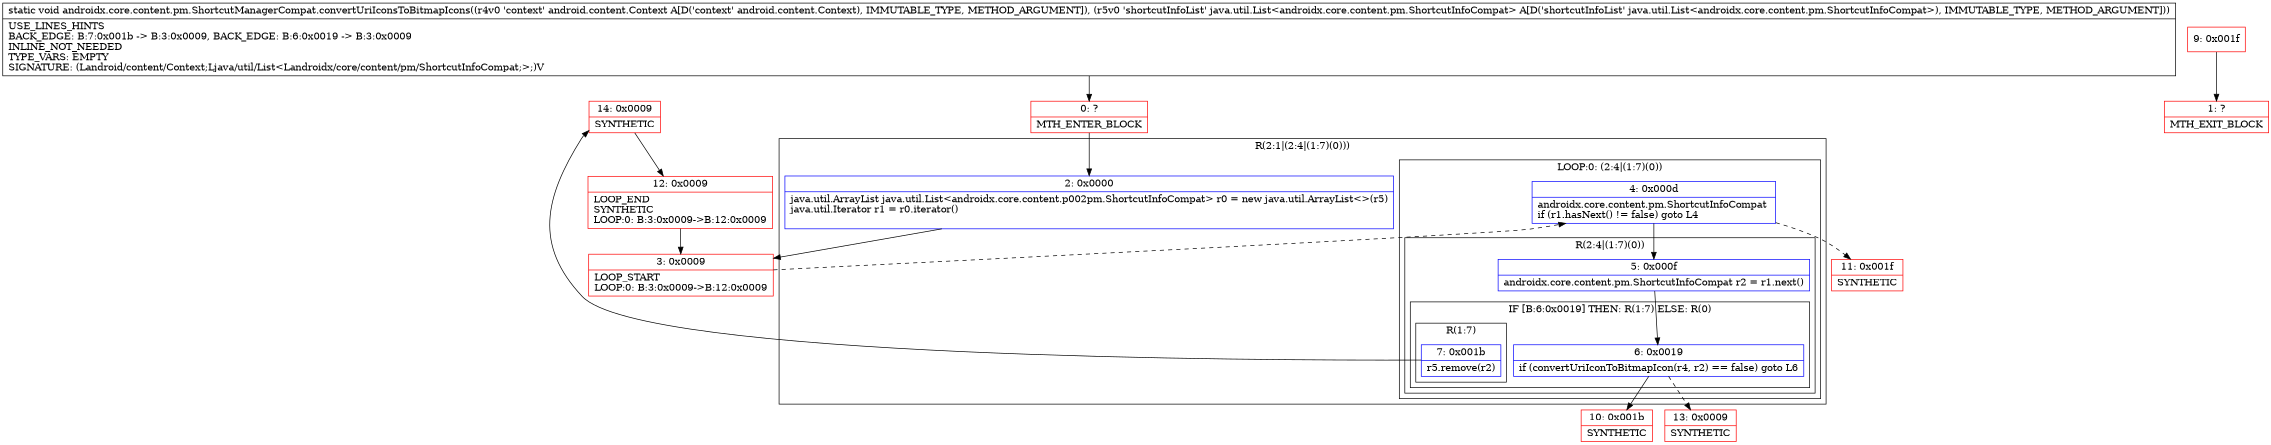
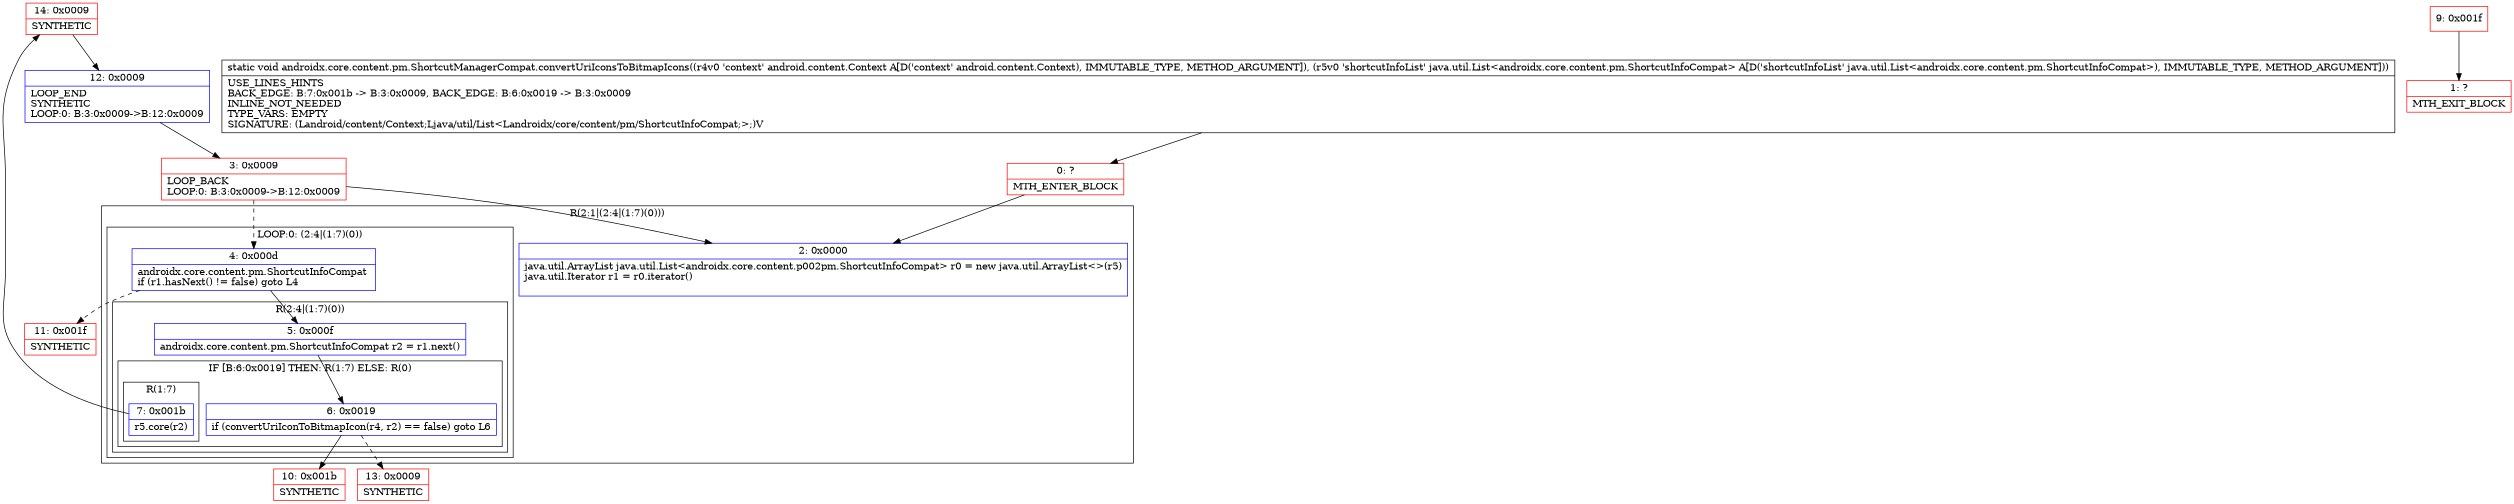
  digraph {
    node [color=red shape=record]
-   n1 [color=blue label="{7\:\ 0x001b|r5.remove(r2)\l}"]
+   n1 [color=blue label="{7\:\ 0x001b|r5.core(r2)\l}"]
    n2 [color=blue label="{6\:\ 0x0019|if (convertUriIconToBitmapIcon(r4, r2) == false) goto L6\l}"]
    n3 [color=blue label="{5\:\ 0x000f|androidx.core.content.pm.ShortcutInfoCompat r2 = r1.next()\l}"]
    n4 [color=blue label="{4\:\ 0x000d|androidx.core.content.pm.ShortcutInfoCompat \lif (r1.hasNext() != false) goto L4\l}"]
    n5 [color=blue label="{2\:\ 0x0000|java.util.ArrayList java.util.List\<androidx.core.content.p002pm.ShortcutInfoCompat\> r0 = new java.util.ArrayList\<\>(r5)\ljava.util.Iterator r1 = r0.iterator()\l\l}"]
    n6 [label="{14\:\ 0x0009|SYNTHETIC\l}"]
    n7 [label="{10\:\ 0x001b|SYNTHETIC\l}"]
    n8 [label="{13\:\ 0x0009|SYNTHETIC\l}"]
    n9 [label="{11\:\ 0x001f|SYNTHETIC\l}"]
-   n10 [label="{3\:\ 0x0009|LOOP_START\lLOOP:0: B:3:0x0009\-\>B:12:0x0009\l}"]
-   n11 [label="{12\:\ 0x0009|LOOP_END\lSYNTHETIC\lLOOP:0: B:3:0x0009\-\>B:12:0x0009\l}"]
+   n10 [label="{3\:\ 0x0009|LOOP_BACK\lLOOP:0: B:3:0x0009\-\>B:12:0x0009\l}"]
+   n11 [color=blue label="{12\:\ 0x0009|LOOP_END\lSYNTHETIC\lLOOP:0: B:3:0x0009\-\>B:12:0x0009\l}"]
    n12 [label="{0\:\ ?|MTH_ENTER_BLOCK\l}"]
    n13 [label="{9\:\ 0x001f}"]
    n14 [label="{1\:\ ?|MTH_EXIT_BLOCK\l}"]
    n15 [label="{static void androidx.core.content.pm.ShortcutManagerCompat.convertUriIconsToBitmapIcons((r4v0 'context' android.content.Context A[D('context' android.content.Context), IMMUTABLE_TYPE, METHOD_ARGUMENT]), (r5v0 'shortcutInfoList' java.util.List\<androidx.core.content.pm.ShortcutInfoCompat\> A[D('shortcutInfoList' java.util.List\<androidx.core.content.pm.ShortcutInfoCompat\>), IMMUTABLE_TYPE, METHOD_ARGUMENT]))  | USE_LINES_HINTS\lBACK_EDGE: B:7:0x001b \-\> B:3:0x0009, BACK_EDGE: B:6:0x0019 \-\> B:3:0x0009\lINLINE_NOT_NEEDED\lTYPE_VARS: EMPTY\lSIGNATURE: (Landroid\/content\/Context;Ljava\/util\/List\<Landroidx\/core\/content\/pm\/ShortcutInfoCompat;\>;)V\l}" color=""]
    subgraph cluster_1 {
      label="R(2:1|(2:4|(1:7)(0)))"
      n5
      subgraph cluster_2 {
        label="LOOP:0: (2:4|(1:7)(0))"
        n4
        subgraph cluster_3 {
          label="R(2:4|(1:7)(0))"
          n3
          subgraph cluster_4 {
            label="IF [B:6:0x0019] THEN: R(1:7) ELSE: R(0)"
            n2
            subgraph cluster_5 {
              label="R(1:7)"
              n1
            }
            subgraph cluster_6 {
              label="R(0)"
            }
          }
        }
      }
    }
    n1 -> n6
    n2 -> n7
    n2 -> n8 [style=dashed]
    n3 -> n2
    n4 -> n3
    n4 -> n9 [style=dashed]
-   n5 -> n10
+   n10 -> n5
    n6 -> n11
    n10 -> n4 [style=dashed]
    n11 -> n10
    n12 -> n5
    n13 -> n14
    n15 -> n12
  }
